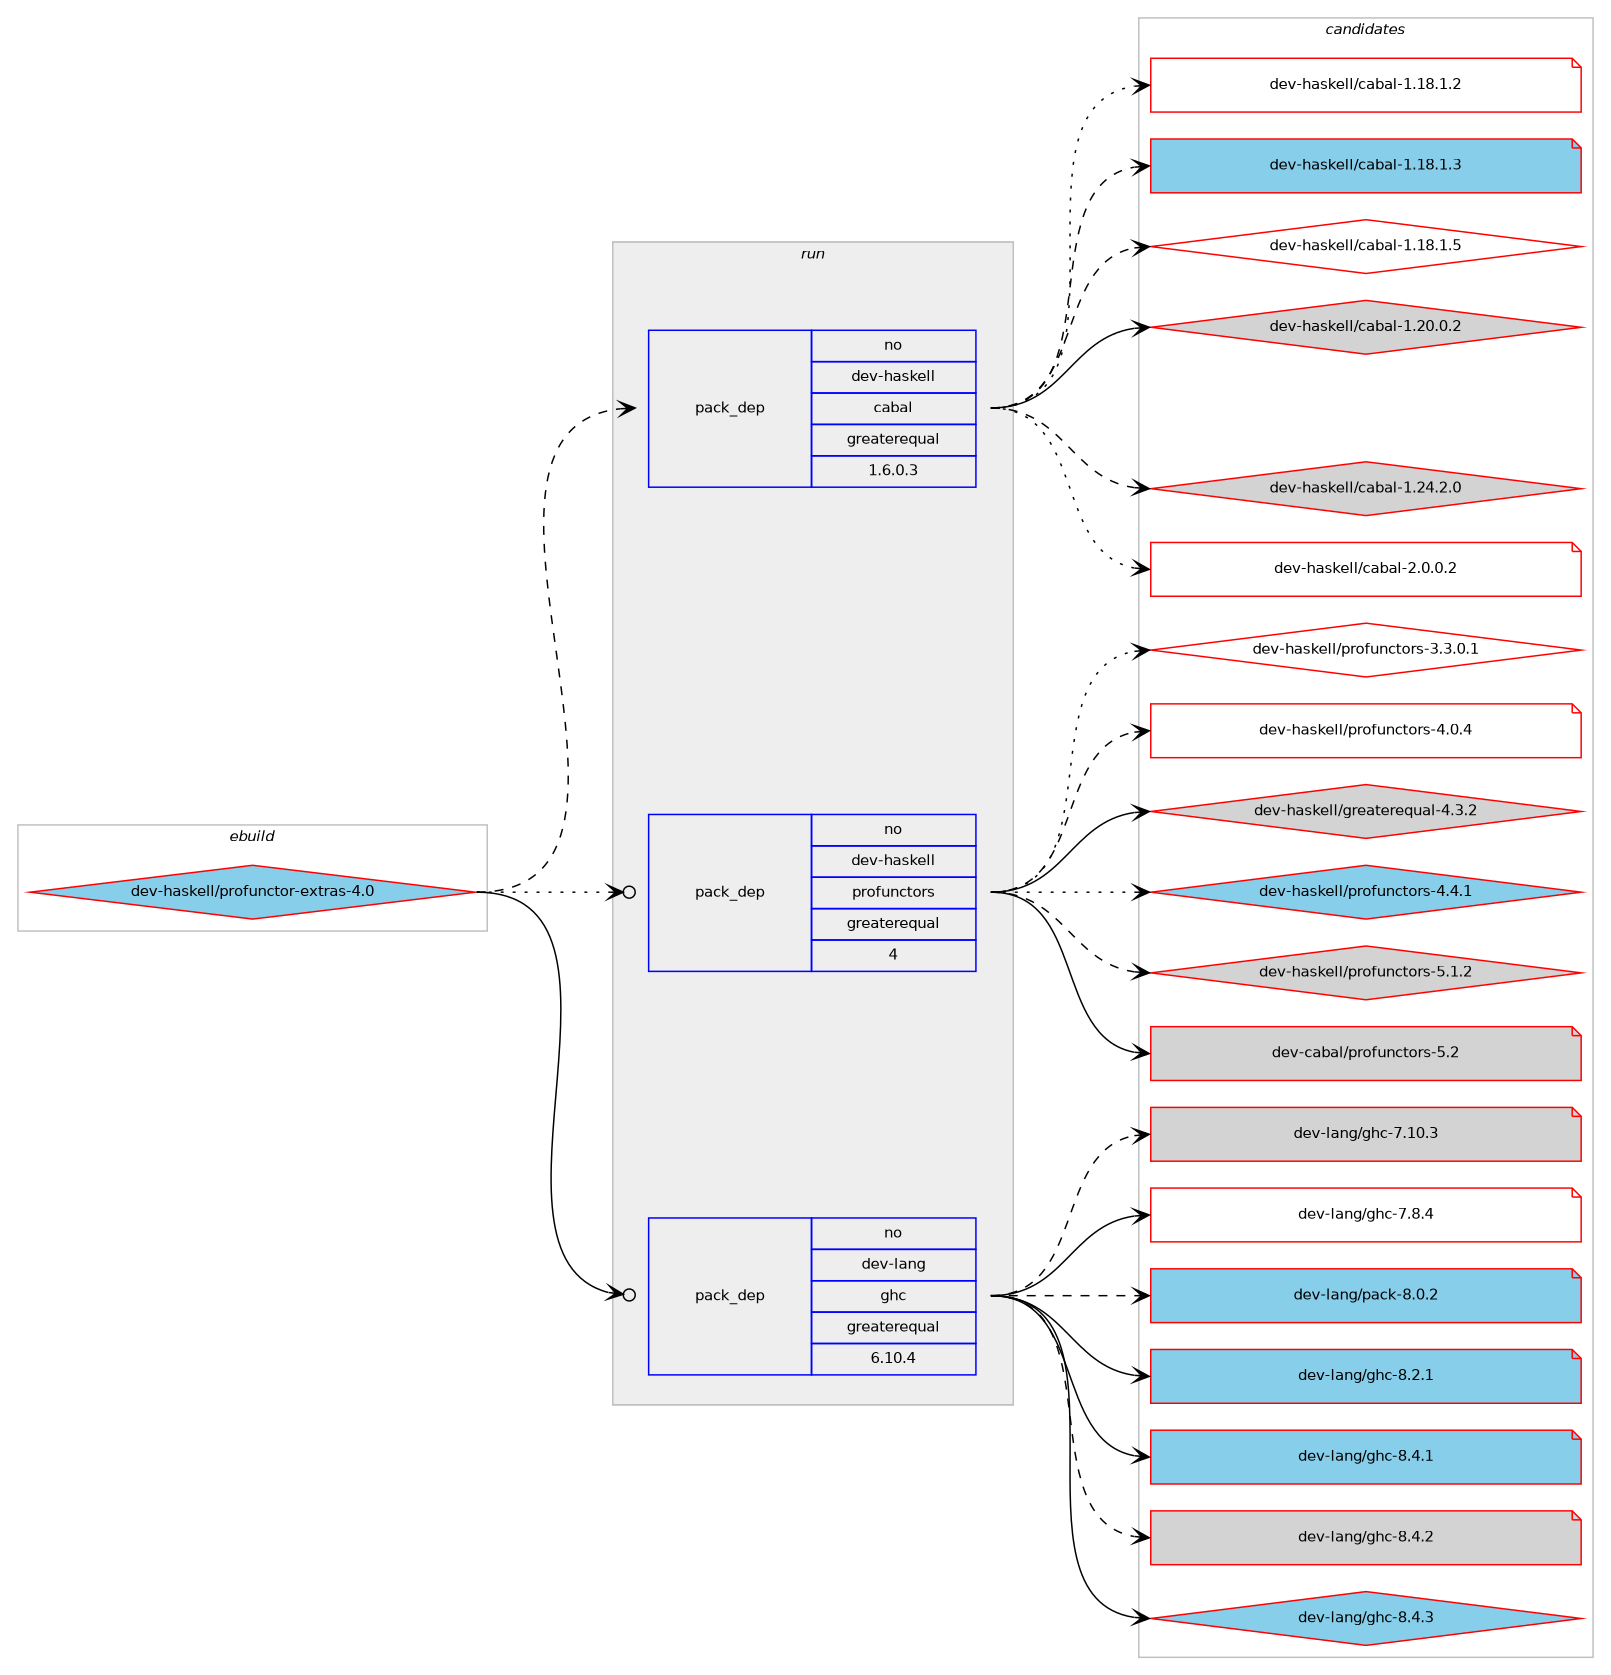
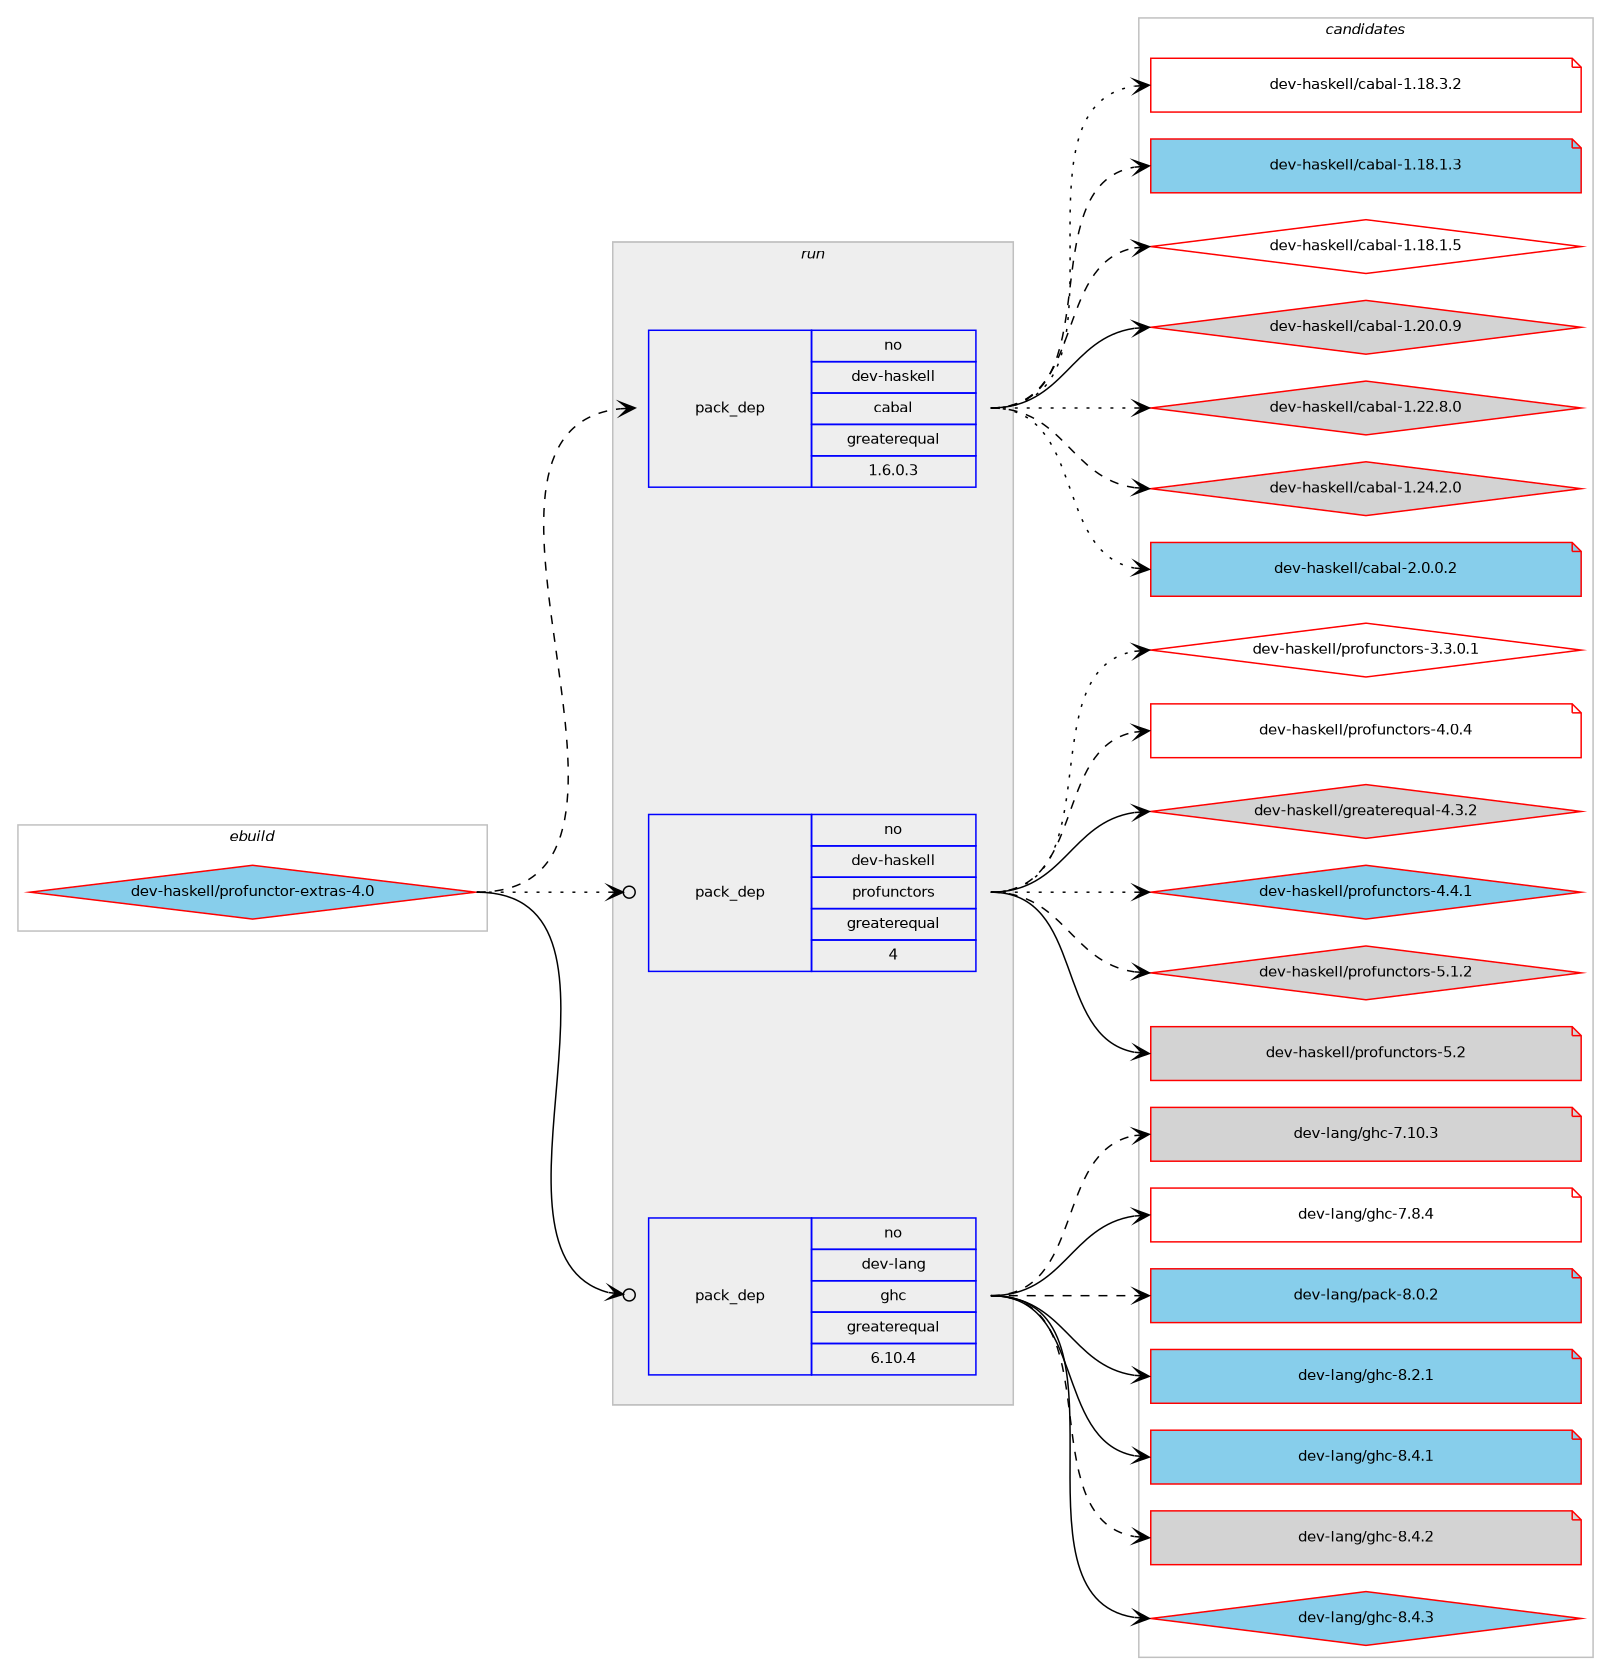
  digraph {
    compound=true
    concentrate=true
    fontname=Helvetica
    fontsize=10
    newrank=true
    rankdir=LR
    ranksep=1.5
    node [color=red fillcolor=skyblue fontname=Helvetica fontsize=10 shape=note style=filled]
    edge [arrowhead=vee headport=w style=dashed tailport=e weight=100]
    n1 [label="dev-haskell/profunctor-extras-4.0" shape=diamond width=4]
    n2 [color=blue label=<<TABLE BORDER="0" CELLBORDER="1" CELLSPACING="0" CELLPADDING="4" WIDTH="220"><TR><TD ROWSPAN="6" CELLPADDING="30">pack_dep</TD></TR><TR><TD WIDTH="110">no</TD></TR><TR><TD>dev-haskell</TD></TR><TR><TD>cabal</TD></TR><TR><TD>greaterequal</TD></TR><TR><TD>1.6.0.3</TD></TR></TABLE>> shape=none fillcolor="" style=""]
    n3 [color=blue label=<<TABLE BORDER="0" CELLBORDER="1" CELLSPACING="0" CELLPADDING="4" WIDTH="220"><TR><TD ROWSPAN="6" CELLPADDING="30">pack_dep</TD></TR><TR><TD WIDTH="110">no</TD></TR><TR><TD>dev-haskell</TD></TR><TR><TD>profunctors</TD></TR><TR><TD>greaterequal</TD></TR><TR><TD>4</TD></TR></TABLE>> shape=none fillcolor="" style=""]
    n4 [color=blue label=<<TABLE BORDER="0" CELLBORDER="1" CELLSPACING="0" CELLPADDING="4" WIDTH="220"><TR><TD ROWSPAN="6" CELLPADDING="30">pack_dep</TD></TR><TR><TD WIDTH="110">no</TD></TR><TR><TD>dev-lang</TD></TR><TR><TD>ghc</TD></TR><TR><TD>greaterequal</TD></TR><TR><TD>6.10.4</TD></TR></TABLE>> shape=none fillcolor="" style=""]
-   n5 [fillcolor=white label="dev-haskell/cabal-1.18.1.2" width=4]
+   n5 [fillcolor=white label="dev-haskell/cabal-1.18.3.2" width=4]
    n6 [label="dev-haskell/cabal-1.18.1.3" width=4]
    n7 [fillcolor=white label="dev-haskell/cabal-1.18.1.5" shape=diamond width=4]
-   n8 [fillcolor=lightgrey label="dev-haskell/cabal-1.20.0.2" shape=diamond width=4]
+   n8 [fillcolor=lightgrey label="dev-haskell/cabal-1.20.0.9" shape=diamond width=4]
+   n9 [fillcolor=lightgrey label="dev-haskell/cabal-1.22.8.0" shape=diamond width=4]
    n10 [fillcolor=lightgrey label="dev-haskell/cabal-1.24.2.0" shape=diamond width=4]
-   n11 [fillcolor=white label="dev-haskell/cabal-2.0.0.2" width=4]
+   n11 [label="dev-haskell/cabal-2.0.0.2" width=4]
    n12 [fillcolor=white label="dev-haskell/profunctors-3.3.0.1" shape=diamond width=4]
    n13 [fillcolor=white label="dev-haskell/profunctors-4.0.4" width=4]
    n14 [fillcolor=lightgrey label="dev-haskell/greaterequal-4.3.2" shape=diamond width=4]
    n15 [label="dev-haskell/profunctors-4.4.1" shape=diamond width=4]
    n16 [fillcolor=lightgrey label="dev-haskell/profunctors-5.1.2" shape=diamond width=4]
-   n17 [fillcolor=lightgrey label="dev-cabal/profunctors-5.2" width=4]
+   n17 [fillcolor=lightgrey label="dev-haskell/profunctors-5.2" width=4]
    n18 [fillcolor=lightgrey label="dev-lang/ghc-7.10.3" width=4]
    n19 [fillcolor=white label="dev-lang/ghc-7.8.4" width=4]
    n20 [label="dev-lang/pack-8.0.2" width=4]
    n21 [label="dev-lang/ghc-8.2.1" width=4]
    n22 [label="dev-lang/ghc-8.4.1" width=4]
    n23 [fillcolor=lightgrey label="dev-lang/ghc-8.4.2" width=4]
    n24 [label="dev-lang/ghc-8.4.3" shape=diamond width=4]
    subgraph cluster_1 {
      color=gray
      label=<<i>dependencies</i>>
      subgraph cluster_2 {
        color=gray
        fillcolor="#eeeeee"
        label=<<i>compile</i>>
        style=filled
        subgraph sub_3 {
          color=gray
          fillcolor="#eeeeee"
          label=<<i>compile</i>>
          style=filled
          n2
        }
      }
      subgraph cluster_4 {
        color=gray
        fillcolor="#eeeeee"
        label=<<i>compile and run</i>>
        style=filled
        subgraph sub_5 {
          color=gray
          fillcolor="#eeeeee"
          label=<<i>compile and run</i>>
          style=filled
          n3
        }
        subgraph sub_6 {
          color=gray
          fillcolor="#eeeeee"
          label=<<i>compile and run</i>>
          style=filled
          n4
        }
      }
      subgraph cluster_7 {
        color=gray
        fillcolor="#eeeeee"
        label=<<i>run</i>>
        style=filled
      }
    }
    subgraph cluster_8 {
      color=gray
      label=<<i>ebuild</i>>
      rank=same
      n1
    }
    subgraph cluster_9 {
      color=gray
      label=<<i>candidates</i>>
      rank=same
      subgraph sub_10 {
        color=black
        label=<<i>candidates</i>>
        nodesep=1
        rank=same
        n5
        n6
        n7
        n8
+       n9
        n10
        n11
      }
      subgraph sub_11 {
        color=black
        label=<<i>candidates</i>>
        nodesep=1
        rank=same
        n12
        n13
        n14
        n15
        n16
        n17
      }
      subgraph sub_12 {
        color=black
        label=<<i>candidates</i>>
        nodesep=1
        rank=same
        n18
        n19
        n20
        n21
        n22
        n23
        n24
      }
    }
    n1 -> n2 [weight=20]
    n1 -> n3 [arrowhead=odotvee style=dotted weight=20]
    n1 -> n4 [arrowhead=odotvee style=solid weight=20]
    n2 -> n5 [style=dotted]
    n2 -> n6
    n2 -> n7
    n2 -> n8 [style=solid]
+   n2 -> n9 [style=dotted]
    n2 -> n10
    n2 -> n11 [style=dotted]
    n3 -> n12 [style=dotted]
    n3 -> n13
    n3 -> n14 [style=solid]
    n3 -> n15 [style=dotted]
    n3 -> n16
    n3 -> n17 [style=solid]
    n4 -> n18
    n4 -> n19 [style=solid]
    n4 -> n20
    n4 -> n21 [style=solid]
    n4 -> n22 [style=solid]
    n4 -> n23
    n4 -> n24 [style=solid]
  }
